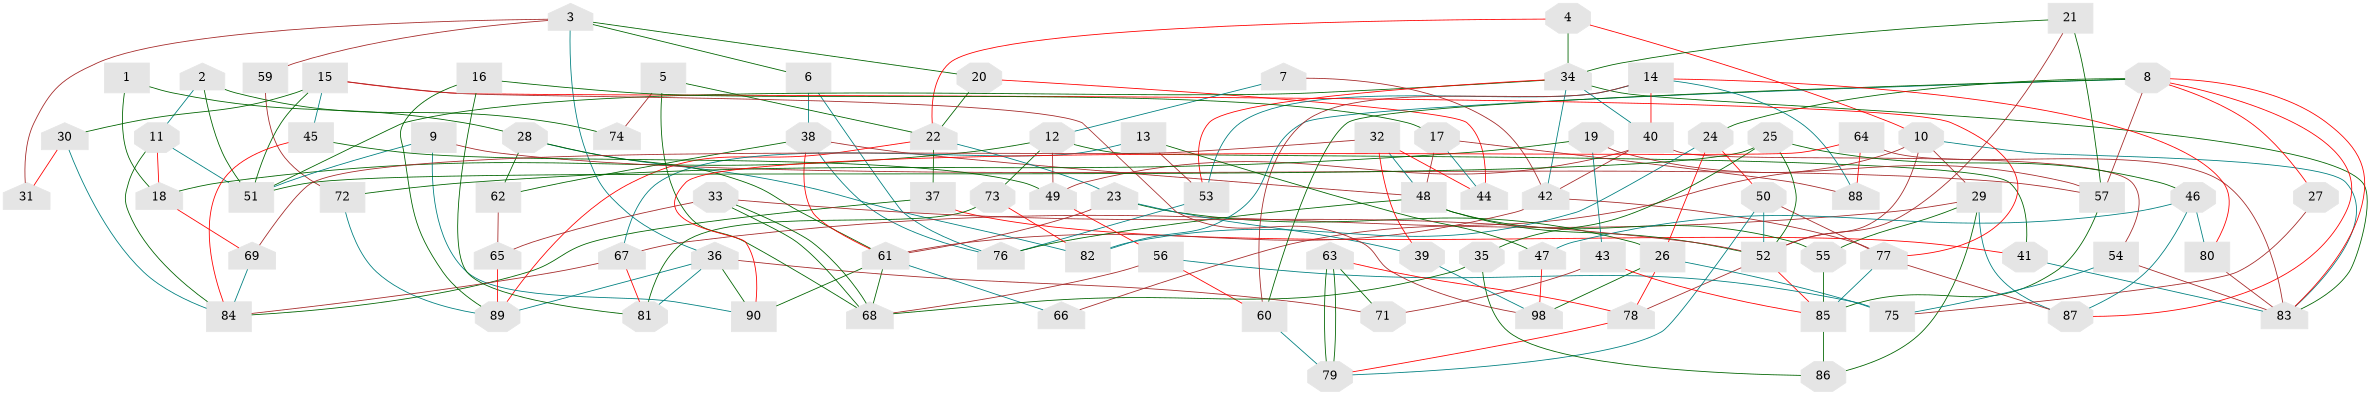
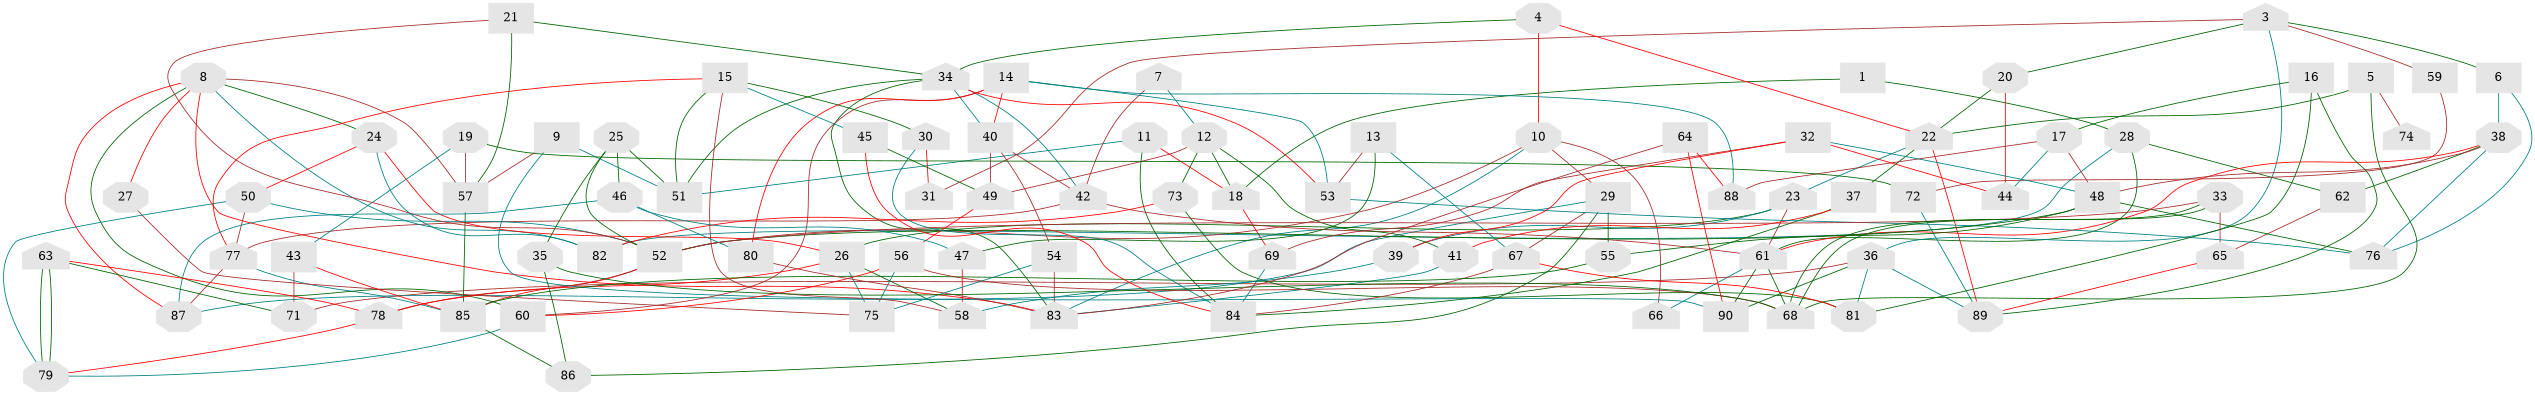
  graph {
    node [color=gray90 shape=box style=filled]
    edge [color=darkgreen]
    18 [shape=house]
    1
    28 [shape=octagon]
    69 [shape=house]
    82
    61 [shape=house]
    62
-   2 [shape=house]
    11 [shape=octagon]
    51
    74 [shape=house]
    84
    3 [shape=house]
    6
    20 [shape=octagon]
    31 [shape=house]
    36 [shape=house]
    59
    38 [shape=octagon]
    76 [shape=house]
    22 [shape=house]
    44 [shape=house]
    n23 [label=90]
    81 [shape=octagon]
    89 [shape=octagon]
    71 [shape=octagon]
    72
    4 [shape=octagon]
    10 [shape=octagon]
    34 [shape=house]
    83 [shape=house]
    29
    52
    66 [shape=house]
    23 [shape=house]
    37
    42 [shape=house]
    53
    40
    5
    68 [shape=house]
    48
    7 [shape=house]
    12 [shape=octagon]
    41 [shape=octagon]
    49 [shape=house]
    73 [shape=octagon]
    77 [shape=house]
    8 [shape=octagon]
    24 [shape=octagon]
    27 [shape=octagon]
    57
    60
    87 [shape=octagon]
    26
    50 [shape=octagon]
    75
    85
    79 [shape=octagon]
    9
    67 [shape=house]
    55 [shape=octagon]
    86 [shape=octagon]
    78 [shape=house]
    56
    47 [shape=house]
    13
-   58 [shape=house label=98]
+   58 [shape=house]
    14
    80
    88 [shape=house]
    54
    15
    30 [shape=house]
    45
    17 [shape=octagon]
    16
    19 [shape=octagon]
    43
    21
    39 [shape=octagon]
    25 [shape=octagon]
    35 [shape=octagon]
    46 [shape=octagon]
    65 [shape=house]
    32
    33 [shape=octagon]
    63 [shape=house]
    64
    18 -- 69 [color=red]
    1 -- 18
    1 -- 28
    28 -- 82 [color=teal]
    28 -- 61
    28 -- 62
    69 -- 84 [color=teal]
    61 -- n23
    61 -- 66 [color=teal]
    61 -- 68
    62 -- 65 [color=brown]
-   2 -- 11 [color=teal]
-   2 -- 51
-   2 -- 74
    11 -- 18 [color=red]
    11 -- 51 [color=teal]
    11 -- 84
    3 -- 6
    3 -- 20
    3 -- 31 [color=brown]
    3 -- 36 [color=teal]
    3 -- 59 [color=brown]
    6 -- 38 [color=teal]
    6 -- 76 [color=teal]
    20 -- 22
    20 -- 44 [color=red]
    36 -- n23
    36 -- 81 [color=teal]
    36 -- 89 [color=teal]
    36 -- 71 [color=brown]
    59 -- 72 [color=brown]
    38 -- 61 [color=red]
    38 -- 62
    38 -- 76 [color=teal]
    38 -- 48 [color=brown]
    22 -- 89 [color=red]
    22 -- 23 [color=teal]
    22 -- 37
    72 -- 89 [color=teal]
    4 -- 22 [color=red]
    4 -- 10 [color=red]
    4 -- 34
    10 -- 83 [color=teal]
    10 -- 29 [color=brown]
    10 -- 52 [color=brown]
    10 -- 66 [color=brown]
    34 -- 51
    34 -- 83
    34 -- 42 [color=teal]
    34 -- 53 [color=red]
    34 -- 40 [color=teal]
    29 -- 87 [color=teal]
    29 -- 67 [color=brown]
    29 -- 55
    29 -- 86
    52 -- 85 [color=red]
    52 -- 78 [color=brown]
    23 -- 61 [color=brown]
    23 -- 26
    23 -- 39 [color=teal]
    37 -- 84
    37 -- 41 [color=red]
    42 -- 61 [color=brown]
    42 -- 77 [color=brown]
    53 -- 76 [color=teal]
    40 -- 42 [color=brown]
    40 -- 49 [color=brown]
    40 -- 54 [color=brown]
    5 -- 74 [color=brown]
    5 -- 22
    5 -- 68
    48 -- 76
    48 -- 52
    48 -- 55
    7 -- 42 [color=brown]
    7 -- 12 [color=teal]
    12 -- 18
    12 -- 41
    12 -- 49 [color=brown]
    12 -- 73
    41 -- 83 [color=teal]
    49 -- 56 [color=red]
    73 -- 82 [color=red]
    73 -- 81
    77 -- 87 [color=brown]
    77 -- 85 [color=teal]
    8 -- 82 [color=teal]
    8 -- 83 [color=red]
    8 -- 24
    8 -- 27 [color=red]
    8 -- 57 [color=brown]
    8 -- 60
    8 -- 87 [color=red]
    24 -- 82 [color=teal]
    24 -- 26 [color=red]
    24 -- 50 [color=red]
    27 -- 75 [color=brown]
    57 -- 85
    60 -- 79 [color=teal]
    26 -- 75 [color=teal]
    26 -- 78 [color=red]
    26 -- 58
    50 -- 52 [color=teal]
    50 -- 77 [color=brown]
    50 -- 79 [color=teal]
    85 -- 86
    9 -- 51 [color=teal]
    9 -- n23 [color=teal]
    9 -- 57 [color=brown]
    67 -- 84 [color=brown]
    67 -- 81 [color=red]
    55 -- 85
    78 -- 79 [color=red]
    56 -- 68 [color=brown]
    56 -- 60 [color=red]
    56 -- 75 [color=teal]
    47 -- 58 [color=red]
    13 -- 53 [color=brown]
    13 -- 67 [color=teal]
    13 -- 47
    14 -- 53 [color=teal]
    14 -- 40 [color=red]
    14 -- 60 [color=brown]
    14 -- 80 [color=red]
    14 -- 88 [color=teal]
    80 -- 83 [color=brown]
    54 -- 83 [color=brown]
    54 -- 75 [color=teal]
    15 -- 51
    15 -- 77 [color=red]
    15 -- 58 [color=brown]
    15 -- 30
    15 -- 45 [color=teal]
    30 -- 84 [color=teal]
    30 -- 31 [color=red]
    45 -- 84 [color=red]
    45 -- 49
    17 -- 44 [color=teal]
    17 -- 48 [color=brown]
    17 -- 88 [color=brown]
    16 -- 81
    16 -- 89
    16 -- 17
    19 -- 72
    19 -- 57 [color=brown]
    19 -- 43 [color=teal]
    43 -- 71 [color=brown]
    43 -- 85 [color=red]
    21 -- 34
    21 -- 52 [color=brown]
    21 -- 57
    39 -- 58 [color=teal]
    25 -- 51
    25 -- 52
    25 -- 35
    25 -- 46
    35 -- 68
    35 -- 86
    46 -- 87 [color=teal]
    46 -- 47 [color=teal]
    46 -- 80 [color=teal]
    65 -- 89 [color=red]
    32 -- 69 [color=brown]
    32 -- 44 [color=red]
    32 -- 48 [color=teal]
    32 -- 39 [color=red]
    33 -- 52 [color=brown]
    33 -- 68
    33 -- 68
    33 -- 65 [color=brown]
    63 -- 71
    63 -- 79
    63 -- 79
    63 -- 78 [color=red]
    64 -- n23 [color=red]
    64 -- 83 [color=brown]
    64 -- 88 [color=red]
  }
